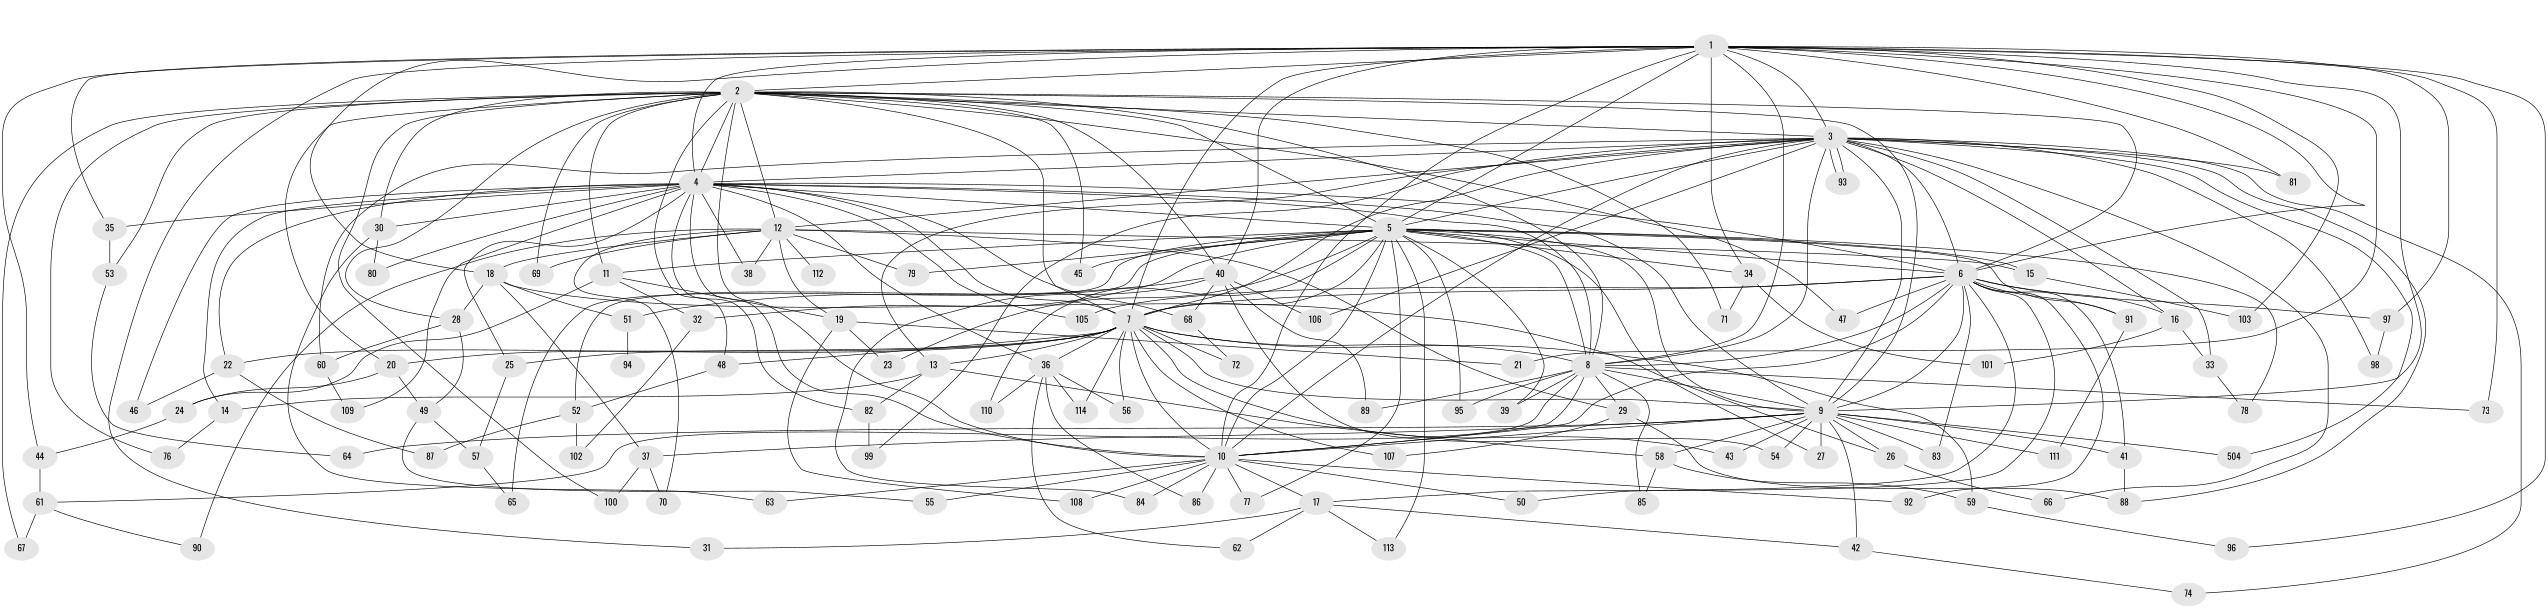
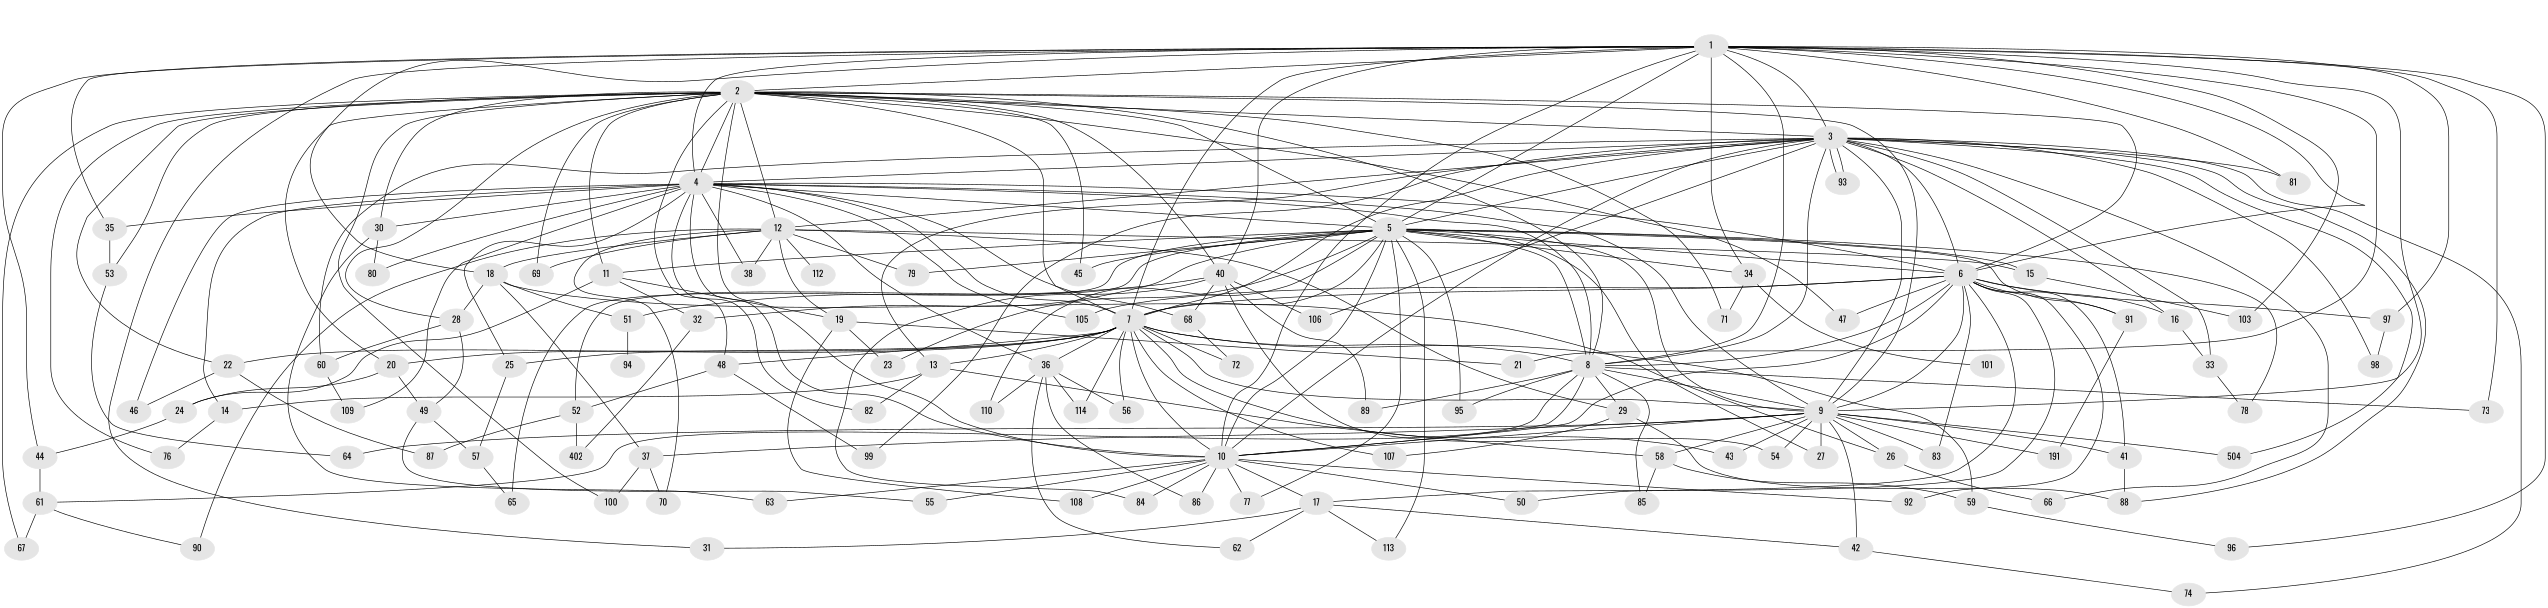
  graph {
    fontname=Oswald
    node [color=gray90 fontname=Oswald style=filled]
    edge [fontname=Oswald]
    1
    2
    3
    4
    5
    6
    7
    8
    9
    10
    18
    21
    31
    34
    35
    40
    44
    73
    81
    96
    97
    103
    11
    12
    20
    22
    28
    30
    45
    47
    48
    53
    67
    69
    71
    76
    100
    13
    16
    33
    60
    66
    74
    88
    93
    98
    99
    n48 [label=504]
    106
    14
    25
    36
    38
    46
    68
    80
    82
    105
    109
    15
    23
    27
    32
-   39
    52
    65
    77
    78
    79
    91
    95
    110
    113
    17
    41
    50
    83
    92
    43
    56
    59
    72
    107
    114
    29
    61
    85
    89
    26
    37
    42
    54
    58
    64
-   111
+   111 [label=191]
    55
    63
    84
    86
    108
    51
    101
    19
    24
    112
    70
    90
    49
    87
    57
    62
-   102
+   102 [label=402]
    94
    1 -- 2
    1 -- 3
    1 -- 4
    1 -- 5
    1 -- 6
    1 -- 7
    1 -- 8
    1 -- 9
    1 -- 10
    1 -- 18
    1 -- 21
    1 -- 31
    1 -- 34
    1 -- 35
    1 -- 40
    1 -- 44
    1 -- 73
    1 -- 81
    1 -- 96
    1 -- 97
    1 -- 103
    2 -- 3
    2 -- 4
    2 -- 5
    2 -- 6
    2 -- 7
    2 -- 8
    2 -- 9
    2 -- 10
    2 -- 40
    2 -- 11
    2 -- 12
    2 -- 20
-   4 -- 22
+   2 -- 22
    2 -- 28
    2 -- 30
    2 -- 45
    2 -- 47
    2 -- 48
    2 -- 53
    2 -- 67
    2 -- 69
    2 -- 71
    2 -- 76
    2 -- 100
    3 -- 4
    3 -- 5
    3 -- 6
    3 -- 7
    3 -- 8
    3 -- 9
    3 -- 10
    3 -- 81
    3 -- 12
    3 -- 13
    3 -- 16
    3 -- 33
    3 -- 60
    3 -- 66
    3 -- 74
    3 -- 88
    3 -- 93
    3 -- 93
    3 -- 98
    3 -- 99
    3 -- n48
    3 -- 106
    4 -- 5
    4 -- 6
    4 -- 7
    4 -- 8
    4 -- 9
    4 -- 10
    4 -- 35
    4 -- 30
    4 -- 14
    4 -- 25
    4 -- 36
    4 -- 38
    4 -- 46
    4 -- 68
    4 -- 80
    4 -- 82
    4 -- 105
    4 -- 109
    5 -- 6
    5 -- 7
    5 -- 8
    5 -- 9
    5 -- 10
    5 -- 34
    5 -- 11
    5 -- 45
    5 -- 15
    5 -- 23
    5 -- 27
    5 -- 32
-   5 -- 39
    5 -- 52
    5 -- 65
    5 -- 77
    5 -- 78
    5 -- 79
    5 -- 91
    5 -- 95
    5 -- 110
    5 -- 113
    6 -- 7
    6 -- 8
    6 -- 9
    6 -- 10
    6 -- 97
    6 -- 47
    6 -- 16
    6 -- 105
    6 -- 91
    6 -- 17
    6 -- 41
    6 -- 50
    6 -- 83
    6 -- 92
    7 -- 8
    7 -- 9
    7 -- 10
    7 -- 20
    7 -- 22
    7 -- 48
    7 -- 13
    7 -- 25
    7 -- 36
    7 -- 43
    7 -- 56
    7 -- 59
    7 -- 72
    7 -- 107
    7 -- 114
    8 -- 9
    8 -- 10
    8 -- 73
-   8 -- 39
    8 -- 95
    8 -- 29
    8 -- 61
    8 -- 85
    8 -- 89
    9 -- 10
    9 -- n48
    9 -- 27
    9 -- 41
    9 -- 83
    9 -- 43
    9 -- 26
    9 -- 37
    9 -- 42
    9 -- 54
    9 -- 58
    9 -- 64
    9 -- 111
    10 -- 77
    10 -- 17
    10 -- 50
    10 -- 92
    10 -- 55
    10 -- 63
    10 -- 84
    10 -- 86
    10 -- 108
    18 -- 28
    18 -- 26
    18 -- 37
    18 -- 51
    34 -- 71
    34 -- 101
    35 -- 53
    40 -- 106
    40 -- 68
    40 -- 89
    40 -- 54
    40 -- 84
    40 -- 51
    44 -- 61
    97 -- 98
    11 -- 32
    11 -- 19
    11 -- 24
    12 -- 18
    12 -- 69
    12 -- 38
    12 -- 15
    12 -- 79
    12 -- 29
    12 -- 19
    12 -- 112
    12 -- 70
    12 -- 90
    20 -- 24
    20 -- 49
    22 -- 46
    22 -- 87
    28 -- 60
    28 -- 49
    30 -- 80
    30 -- 63
-   82 -- 99
+   48 -- 99
    48 -- 52
    53 -- 64
    13 -- 14
    13 -- 82
    13 -- 58
    16 -- 33
-   16 -- 101
    33 -- 78
    60 -- 109
    14 -- 76
    25 -- 57
    36 -- 110
    36 -- 56
    36 -- 114
    36 -- 86
    36 -- 62
    68 -- 72
    15 -- 103
    32 -- 102
    52 -- 87
    52 -- 102
    91 -- 111
    17 -- 31
    17 -- 113
    17 -- 42
    17 -- 62
    41 -- 88
    59 -- 96
    29 -- 88
    29 -- 107
    61 -- 67
    61 -- 90
    26 -- 66
    37 -- 100
    37 -- 70
    42 -- 74
    58 -- 59
    58 -- 85
    51 -- 94
    19 -- 21
    19 -- 23
    19 -- 108
    24 -- 44
    49 -- 55
    49 -- 57
    57 -- 65
  }
